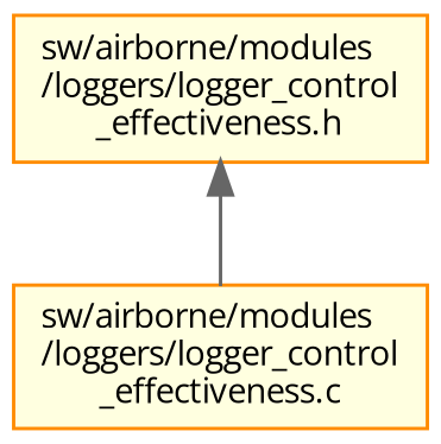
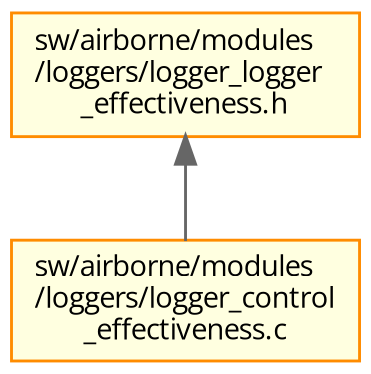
  digraph {
    fontname="Open Sans"
    node [color=darkorange fillcolor=lightyellow fontname="Open Sans" fontsize=10 shape=record style=filled]
-   n1 [fontcolor=black height=0.2 label="sw/airborne/modules\l/loggers/logger_control\l_effectiveness.h" width=0.4]
+   n1 [fontcolor=black height=0.2 label="sw/airborne/modules\l/loggers/logger_logger\l_effectiveness.h" width=0.4]
    n2 [height=0.2 label="sw/airborne/modules\l/loggers/logger_control\l_effectiveness.c" width=0.4]
    n1 -> n2 [color=gray40 dir=back fontname="Open Sans" fontsize=10 labelfontname=FreeSans labelfontsize=10 style=solid]
  }
